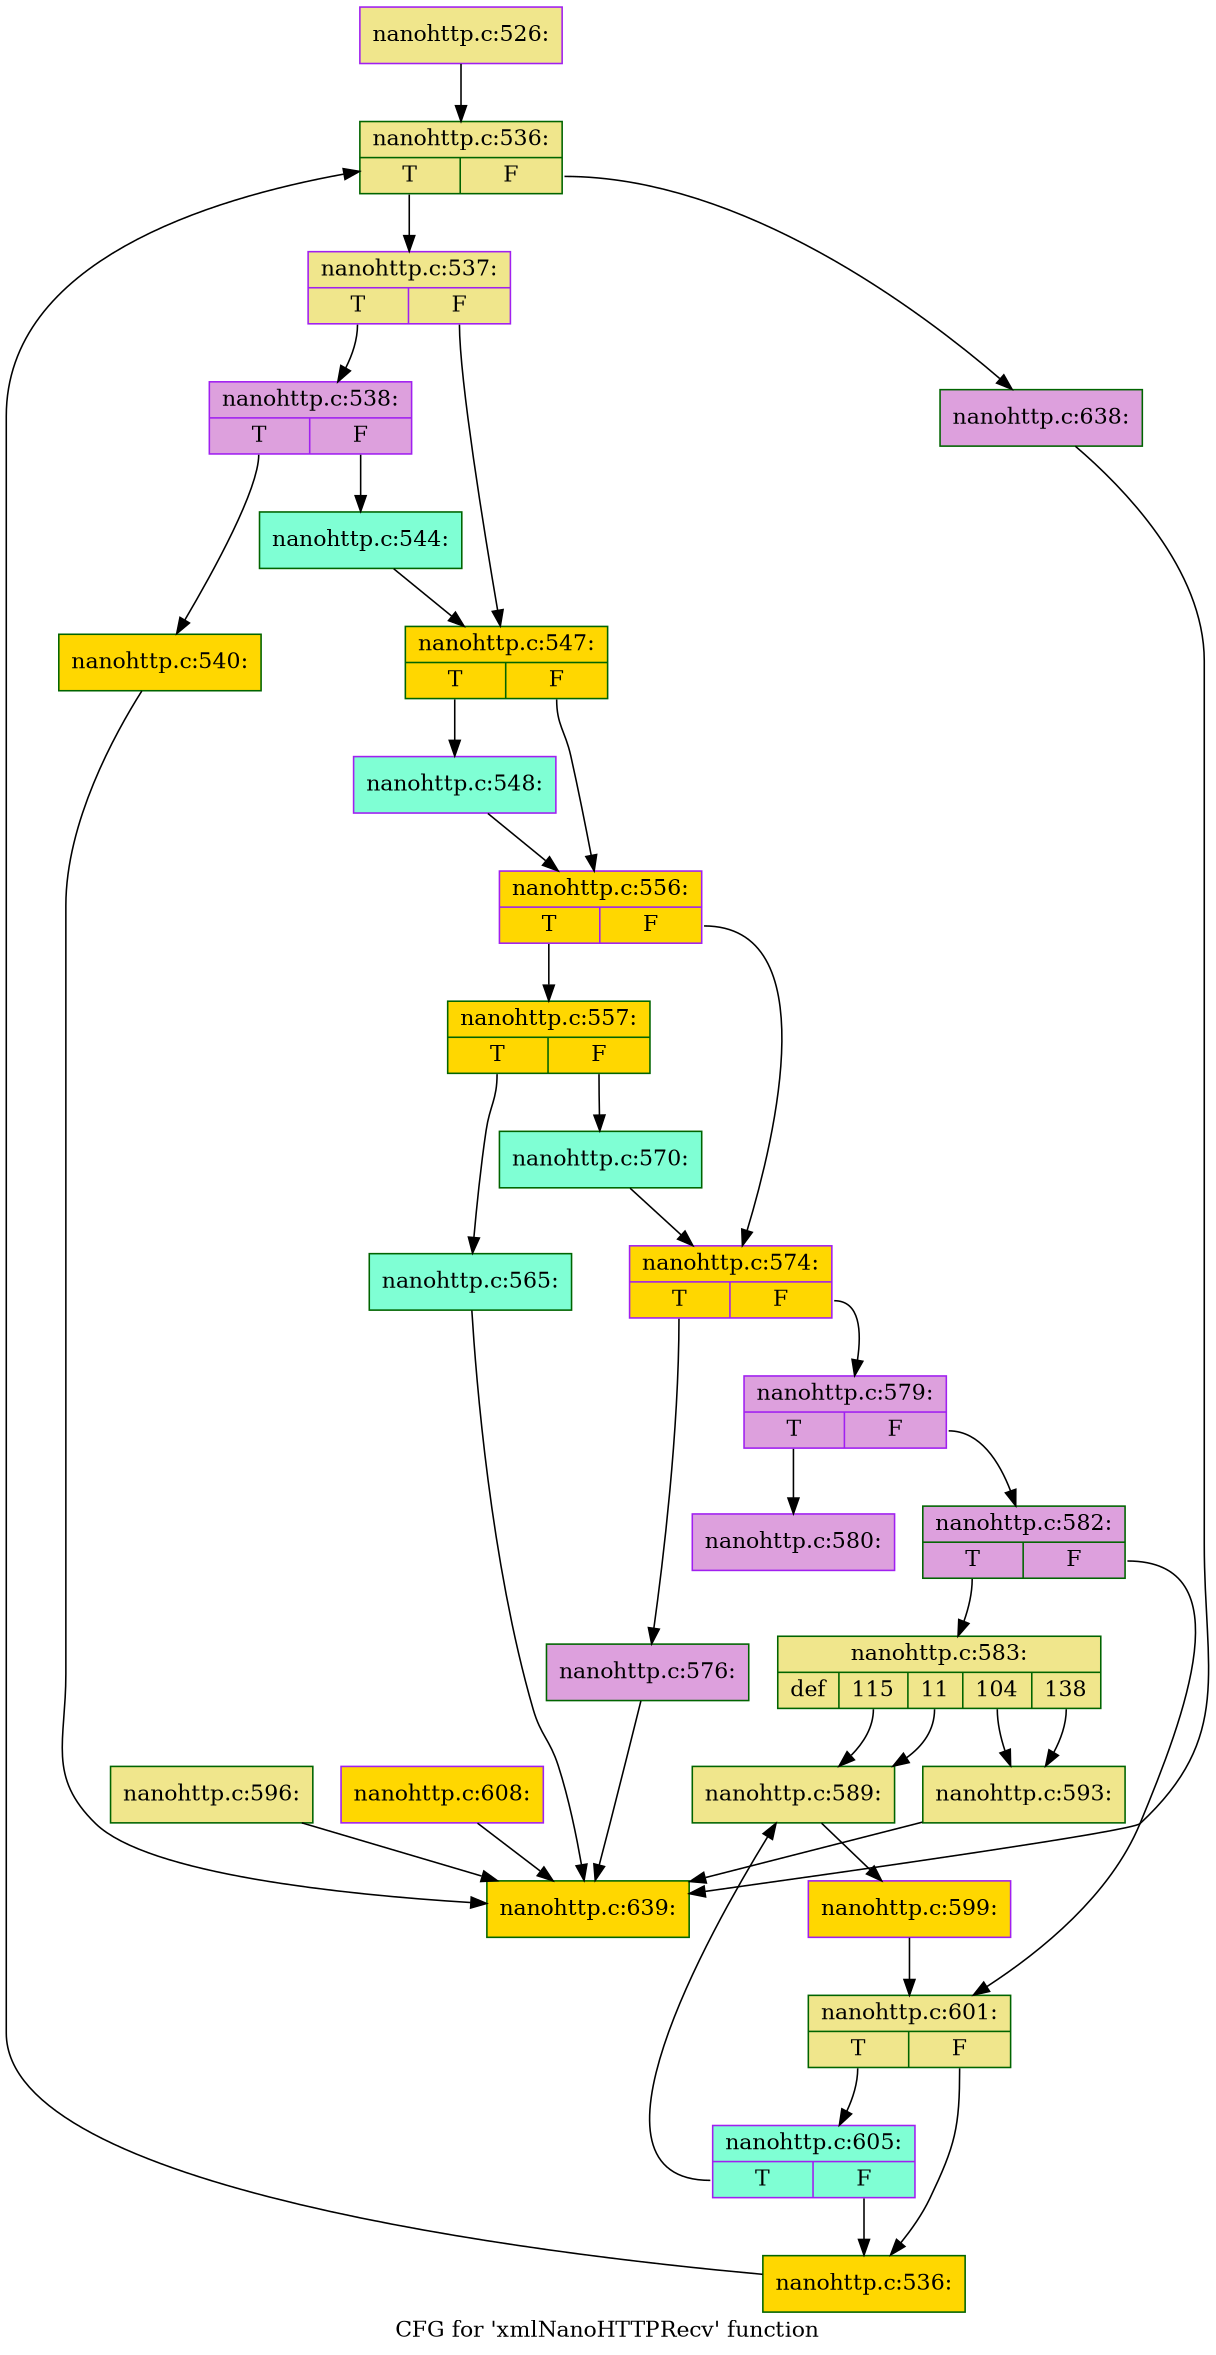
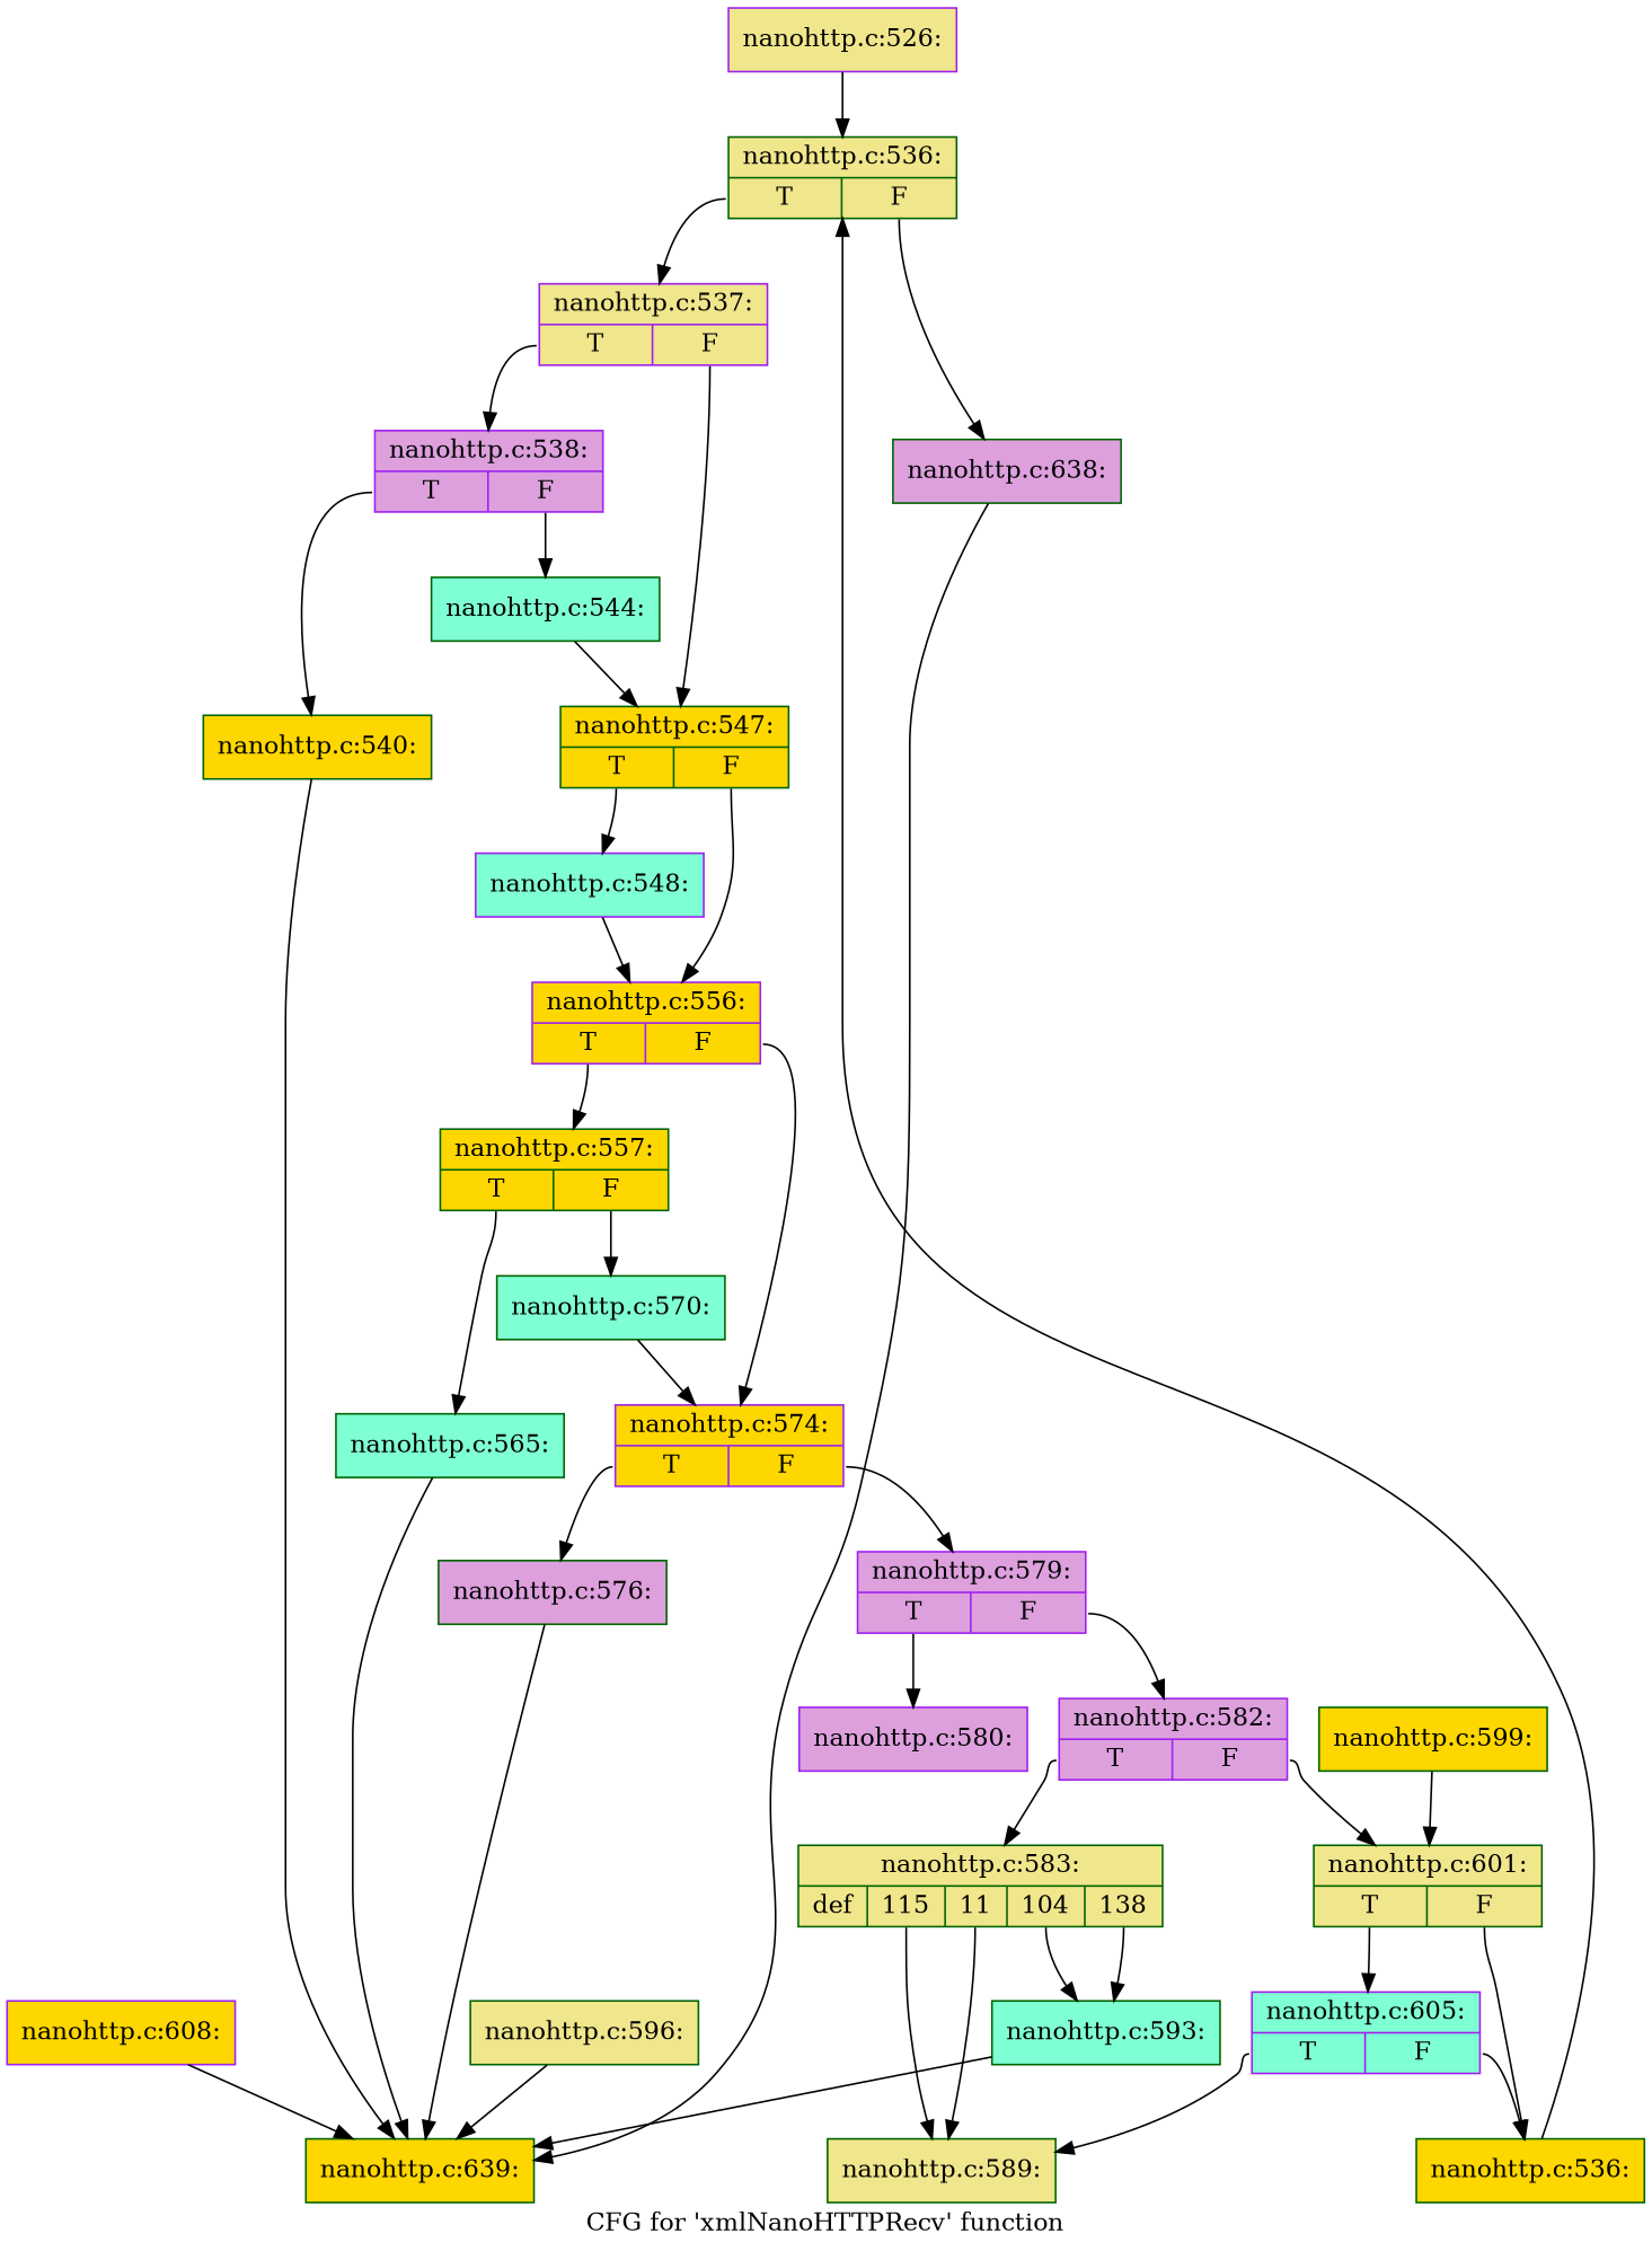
  digraph {
    label="CFG for 'xmlNanoHTTPRecv' function"
    node [color=darkgreen fillcolor=gold shape=record style=filled]
    n1 [color=purple fillcolor=khaki label="{nanohttp.c:526:}"]
    n2 [fillcolor=khaki label="{nanohttp.c:536:|{<s0>T|<s1>F}}"]
    n3 [color=purple fillcolor=khaki label="{nanohttp.c:537:|{<s0>T|<s1>F}}"]
    n4 [fillcolor=plum label="{nanohttp.c:638:}"]
    n5 [color=purple fillcolor=plum label="{nanohttp.c:538:|{<s0>T|<s1>F}}"]
    n6 [label="{nanohttp.c:547:|{<s0>T|<s1>F}}"]
    n7 [label="{nanohttp.c:639:}"]
    n8 [label="{nanohttp.c:540:}"]
    n9 [fillcolor=aquamarine label="{nanohttp.c:544:}"]
    n10 [color=purple fillcolor=aquamarine label="{nanohttp.c:548:}"]
    n11 [color=purple label="{nanohttp.c:556:|{<s0>T|<s1>F}}"]
    n12 [label="{nanohttp.c:557:|{<s0>T|<s1>F}}"]
    n13 [color=purple label="{nanohttp.c:574:|{<s0>T|<s1>F}}"]
    n14 [fillcolor=aquamarine label="{nanohttp.c:565:}"]
    n15 [fillcolor=aquamarine label="{nanohttp.c:570:}"]
    n16 [fillcolor=plum label="{nanohttp.c:576:}"]
    n17 [color=purple fillcolor=plum label="{nanohttp.c:579:|{<s0>T|<s1>F}}"]
    n18 [color=purple fillcolor=plum label="{nanohttp.c:580:}"]
-   n19 [fillcolor=plum label="{nanohttp.c:582:|{<s0>T|<s1>F}}"]
+   n19 [color=purple fillcolor=plum label="{nanohttp.c:582:|{<s0>T|<s1>F}}"]
    n20 [fillcolor=khaki label="{nanohttp.c:583:|{<s0>def|<s1>115|<s2>11|<s3>104|<s4>138}}"]
    n21 [fillcolor=khaki label="{nanohttp.c:601:|{<s0>T|<s1>F}}"]
    n22 [fillcolor=khaki label="{nanohttp.c:589:}"]
-   n23 [fillcolor=khaki label="{nanohttp.c:593:}"]
+   n23 [fillcolor=aquamarine label="{nanohttp.c:593:}"]
    n24 [color=purple fillcolor=aquamarine label="{nanohttp.c:605:|{<s0>T|<s1>F}}"]
    n25 [label="{nanohttp.c:536:}"]
    n26 [fillcolor=khaki label="{nanohttp.c:596:}"]
-   n27 [color=purple label="{nanohttp.c:599:}"]
+   n27 [label="{nanohttp.c:599:}"]
    n28 [color=purple label="{nanohttp.c:608:}"]
    n1 -> n2
    n2 -> n3 [tailport=s0]
    n2 -> n4 [tailport=s1]
    n3 -> n5 [tailport=s0]
    n3 -> n6 [tailport=s1]
    n4 -> n7
    n5 -> n8 [tailport=s0]
    n5 -> n9 [tailport=s1]
    n6 -> n10 [tailport=s0]
    n6 -> n11 [tailport=s1]
    n8 -> n7
    n9 -> n6
    n10 -> n11
    n11 -> n12 [tailport=s0]
    n11 -> n13 [tailport=s1]
    n12 -> n14 [tailport=s0]
    n12 -> n15 [tailport=s1]
    n13 -> n16 [tailport=s0]
    n13 -> n17 [tailport=s1]
    n14 -> n7
    n15 -> n13
    n16 -> n7
    n17 -> n18 [tailport=s0]
    n17 -> n19 [tailport=s1]
    n19 -> n20 [tailport=s0]
    n19 -> n21 [tailport=s1]
    n20 -> n22 [tailport=s1]
    n20 -> n22 [tailport=s2]
    n20 -> n23 [tailport=s3]
    n20 -> n23 [tailport=s4]
    n21 -> n24 [tailport=s0]
    n21 -> n25 [tailport=s1]
-   n22 -> n27
    n23 -> n7
    n24 -> n22 [tailport=s0]
    n24 -> n25 [tailport=s1]
    n25 -> n2
    n26 -> n7
    n27 -> n21
    n28 -> n7
  }
